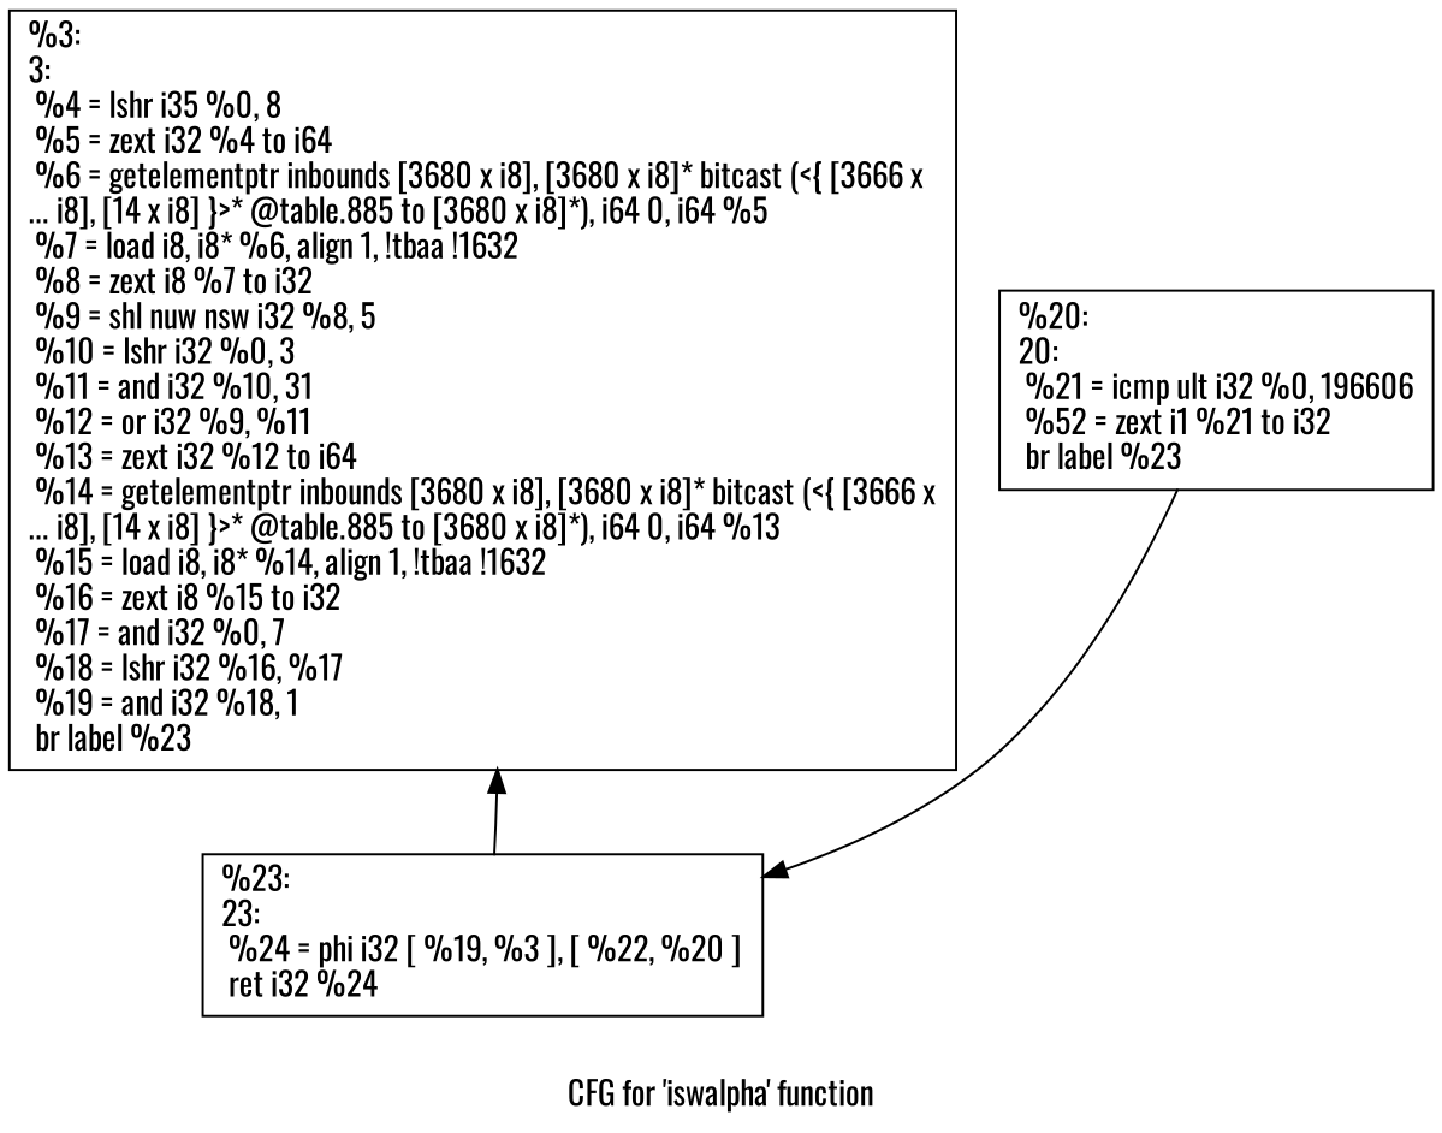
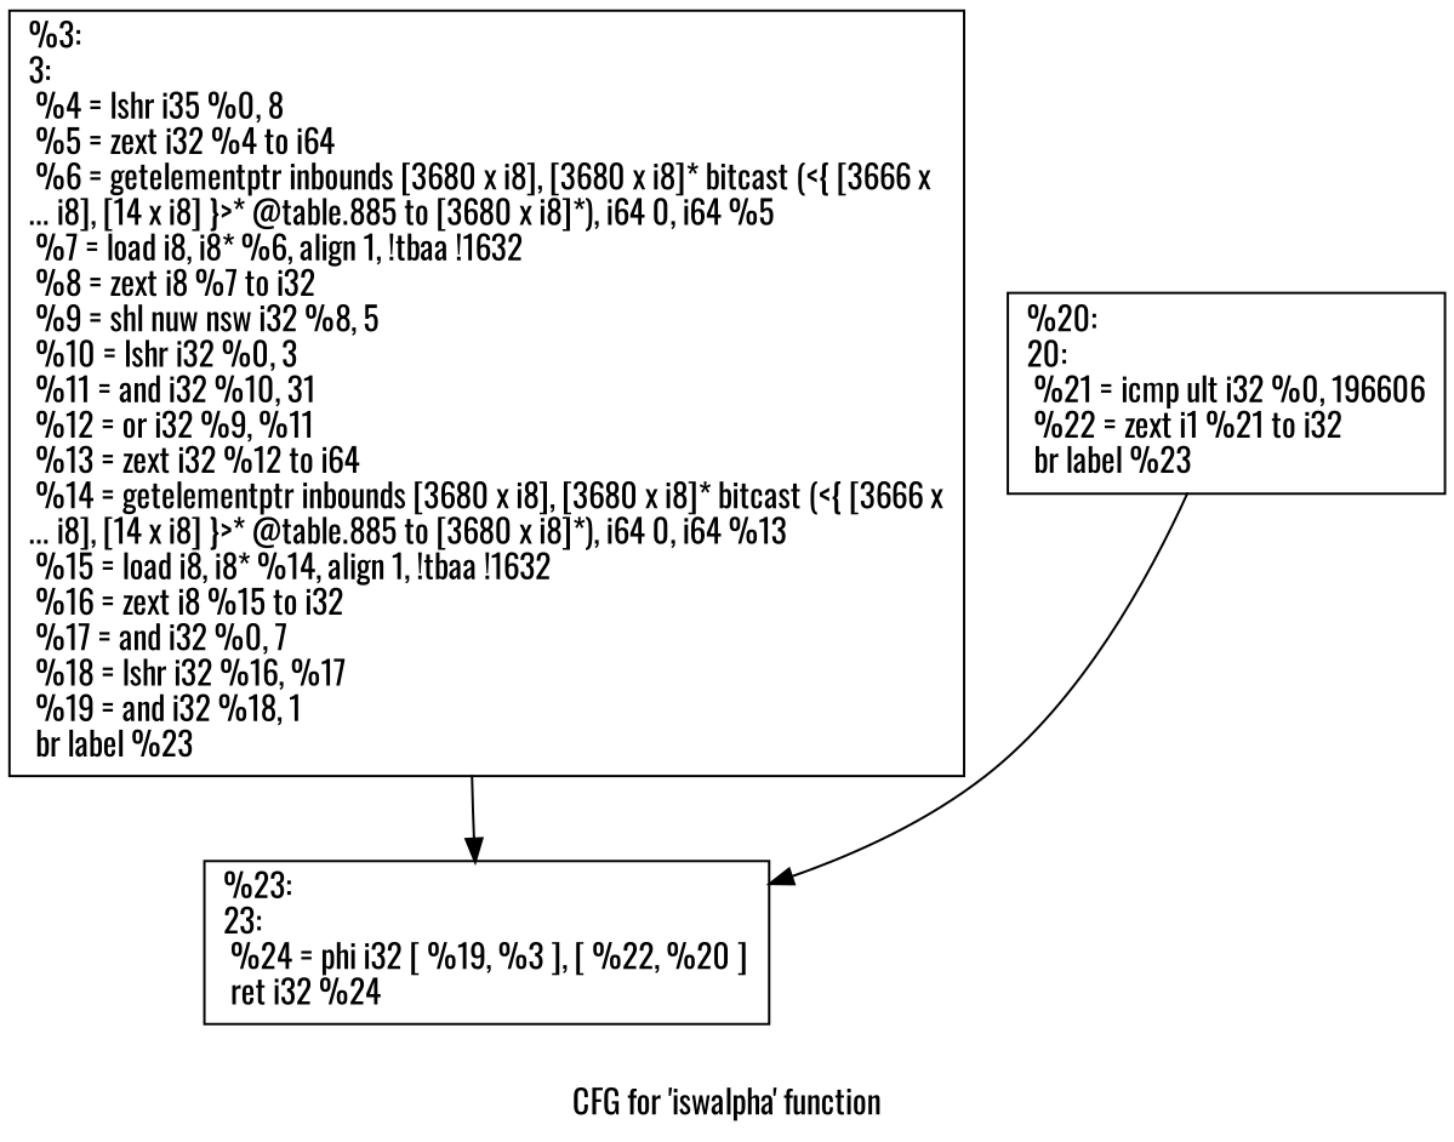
  digraph {
    fontname=Oswald
    label="CFG for 'iswalpha' function"
    node [fontname=Oswald shape=record]
    edge [fontname=Oswald]
    n1 [label="{%3:\l3:                                                \l  %4 = lshr i35 %0, 8\l  %5 = zext i32 %4 to i64\l  %6 = getelementptr inbounds [3680 x i8], [3680 x i8]* bitcast (\<\{ [3666 x\l... i8], [14 x i8] \}\>* @table.885 to [3680 x i8]*), i64 0, i64 %5\l  %7 = load i8, i8* %6, align 1, !tbaa !1632\l  %8 = zext i8 %7 to i32\l  %9 = shl nuw nsw i32 %8, 5\l  %10 = lshr i32 %0, 3\l  %11 = and i32 %10, 31\l  %12 = or i32 %9, %11\l  %13 = zext i32 %12 to i64\l  %14 = getelementptr inbounds [3680 x i8], [3680 x i8]* bitcast (\<\{ [3666 x\l... i8], [14 x i8] \}\>* @table.885 to [3680 x i8]*), i64 0, i64 %13\l  %15 = load i8, i8* %14, align 1, !tbaa !1632\l  %16 = zext i8 %15 to i32\l  %17 = and i32 %0, 7\l  %18 = lshr i32 %16, %17\l  %19 = and i32 %18, 1\l  br label %23\l}"]
    n2 [label="{%23:\l23:                                               \l  %24 = phi i32 [ %19, %3 ], [ %22, %20 ]\l  ret i32 %24\l}"]
-   n3 [label="{%20:\l20:                                               \l  %21 = icmp ult i32 %0, 196606\l  %52 = zext i1 %21 to i32\l  br label %23\l}"]
-   n2 -> n1
+   n3 [label="{%20:\l20:                                               \l  %21 = icmp ult i32 %0, 196606\l  %22 = zext i1 %21 to i32\l  br label %23\l}"]
+   n1 -> n2
    n3 -> n2
  }
